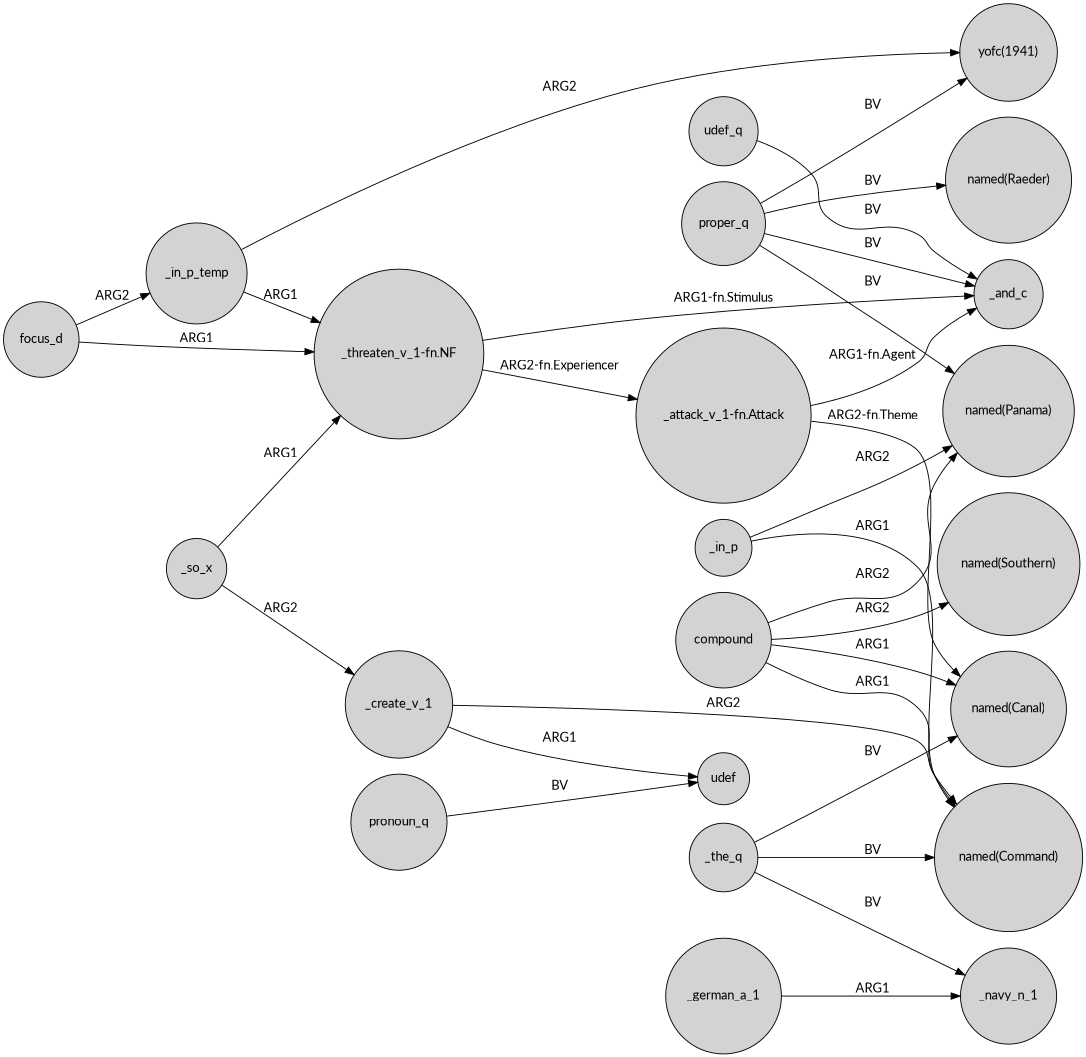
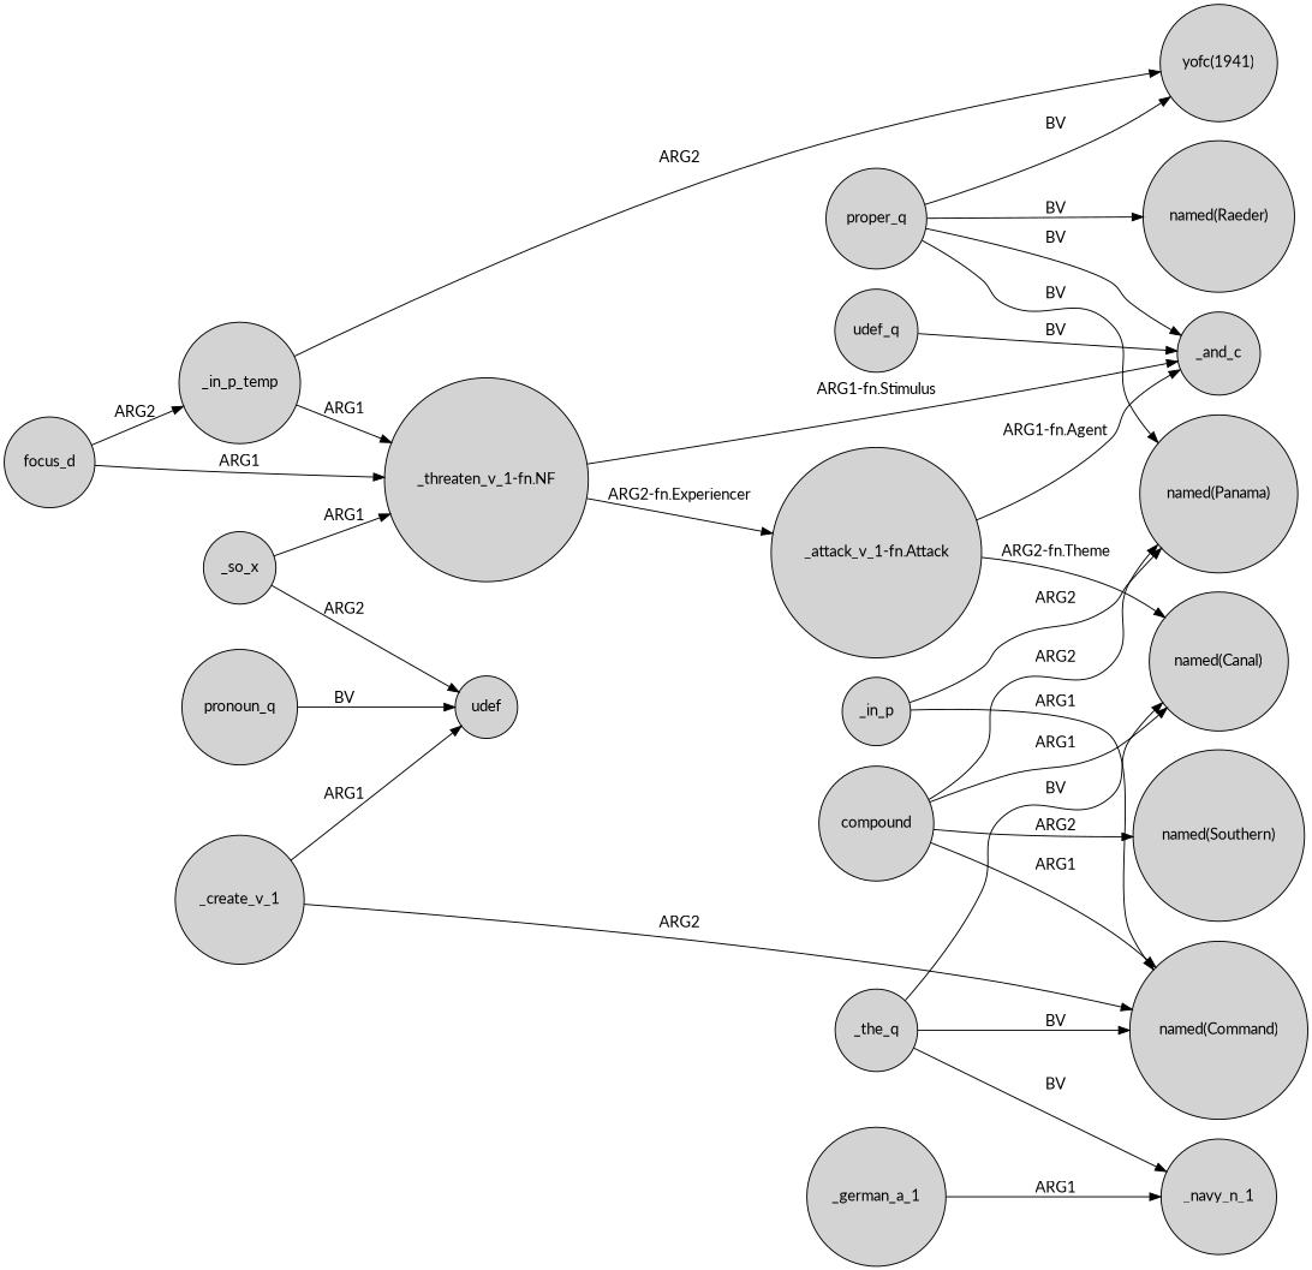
  digraph {
    fontname=Lato
    rankdir=LR
    node [fontname=Lato shape=circle style=filled]
    edge [fontname=Lato]
    focus_d
    _in_p_temp
    "_threaten_v_1-fn.NF"
    "yofc(1941)"
    "_attack_v_1-fn.Attack"
    _and_c
    proper_q
    "named(Raeder)"
    "named(Panama)"
    _german_a_1
    _navy_n_1
    "named(Canal)"
    compound
    "named(Southern)"
    "named(Command)"
    _in_p
    _the_q
    _so_x
    _create_v_1
    n20 [label=udef]
    pronoun_q
    udef_q
    focus_d -> _in_p_temp [label=ARG2]
    focus_d -> "_threaten_v_1-fn.NF" [label=ARG1]
    _in_p_temp -> "_threaten_v_1-fn.NF" [label=ARG1]
    _in_p_temp -> "yofc(1941)" [label=ARG2]
    "_threaten_v_1-fn.NF" -> "_attack_v_1-fn.Attack" [label="ARG2-fn.Experiencer"]
    "_threaten_v_1-fn.NF" -> _and_c [label="ARG1-fn.Stimulus"]
    "_attack_v_1-fn.Attack" -> _and_c [label="ARG1-fn.Agent"]
    "_attack_v_1-fn.Attack" -> "named(Canal)" [label="ARG2-fn.Theme"]
    proper_q -> "yofc(1941)" [label=BV]
    proper_q -> _and_c [label=BV]
    proper_q -> "named(Raeder)" [label=BV]
    proper_q -> "named(Panama)" [label=BV]
    _german_a_1 -> _navy_n_1 [label=ARG1]
    compound -> "named(Panama)" [label=ARG2]
    compound -> "named(Canal)" [label=ARG1]
    compound -> "named(Southern)" [label=ARG2]
    compound -> "named(Command)" [label=ARG1]
    _in_p -> "named(Panama)" [label=ARG2]
    _in_p -> "named(Command)" [label=ARG1]
    _the_q -> _navy_n_1 [label=BV]
    _the_q -> "named(Canal)" [label=BV]
    _the_q -> "named(Command)" [label=BV]
    _so_x -> "_threaten_v_1-fn.NF" [label=ARG1]
-   _so_x -> _create_v_1 [label=ARG2]
+   _so_x -> n20 [label=ARG2]
    _create_v_1 -> "named(Command)" [label=ARG2]
    _create_v_1 -> n20 [label=ARG1]
    pronoun_q -> n20 [label=BV]
    udef_q -> _and_c [label=BV]
  }
